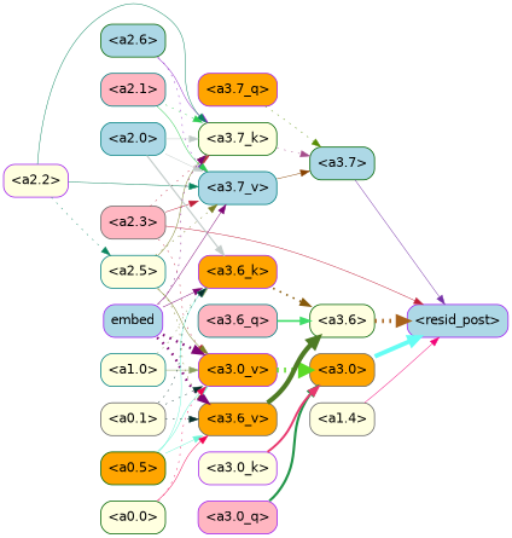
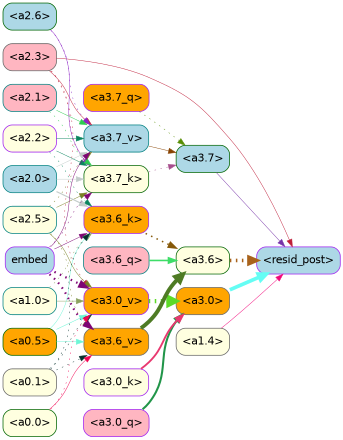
  strict digraph {
    rankdir=LR
    splines=true
    node [color=purple fillcolor=lightyellow fontname=Helvetica shape=box style="filled, rounded"]
    edge [color="#7e0574" penwidth=0.6 style=dotted]
    "<a3.7>" [color=darkgreen fillcolor=lightblue]
    "<resid_post>" [fillcolor=lightblue]
    "<a3.6>" [color=darkgreen]
    "<a3.0>" [color=gray40 fillcolor=orange]
    "<a2.3>" [color=gray40 fillcolor=lightpink]
    "<a3.7_k>" [color=darkgreen]
    "<a3.7_v>" [color=teal fillcolor=lightblue]
    "<a3.0_v>" [fillcolor=orange]
    "<a1.4>" [color=gray40]
    "<a3.7_q>" [fillcolor=orange]
    "<a3.6_q>" [color=teal fillcolor=lightpink]
    "<a3.0_q>" [fillcolor=lightpink]
    "<a3.6_k>" [fillcolor=orange]
    "<a3.0_k>"
    "<a3.6_v>" [color=gray40 fillcolor=orange]
    "<a2.6>" [color=darkgreen fillcolor=lightblue]
    "<a2.5>" [color=teal]
    "<a2.2>"
    "<a2.1>" [color=teal fillcolor=lightpink]
    "<a2.0>" [color=teal fillcolor=lightblue]
    embed [fillcolor=lightblue]
    "<a1.0>" [color=teal]
    "<a0.5>" [color=darkgreen fillcolor=orange]
    "<a0.1>" [color=gray40]
    "<a0.0>" [color=darkgreen]
    "<a3.7>" -> "<resid_post>" [color="#7733a8" style=solid]
    "<a3.6>" -> "<resid_post>" [color="#a8621b" penwidth=4.753257989883423]
    "<a3.0>" -> "<resid_post>" [color="#65fdf4" penwidth=4.90053927898407 style=""]
    "<a2.3>" -> "<resid_post>" [color="#bf1f3a" style=solid]
    "<a2.3>" -> "<a3.7_k>" [color="#bf1f3a"]
    "<a2.3>" -> "<a3.7_v>" [color="#bf1f3a" style=solid]
    "<a2.3>" -> "<a3.0_v>" [color="#bf1f3a"]
    "<a3.7_k>" -> "<a3.7>" [color="#a64e8c"]
    "<a3.7_v>" -> "<a3.7>" [color="#884302" style=solid]
    "<a3.0_v>" -> "<a3.0>" [color="#5cda27" penwidth=5.652270674705505]
    "<a1.4>" -> "<resid_post>" [color="#f20579" style=solid]
    "<a3.7_q>" -> "<a3.7>" [color="#578d03"]
    "<a3.6_q>" -> "<a3.6>" [color="#3edd68" penwidth=2.091020345687866 style=solid]
    "<a3.0_q>" -> "<a3.0>" [color="#219549" penwidth=2.7421876192092896 style=solid]
    "<a3.6_k>" -> "<a3.6>" [color="#865909" penwidth=2.048597991466522]
    "<a3.0_k>" -> "<a3.0>" [color="#e8386f" penwidth=2.476402521133423 style=solid]
    "<a3.6_v>" -> "<a3.6>" [color="#4e7b24" penwidth=5.2550448179244995 style=solid]
    "<a2.6>" -> "<a3.7_k>" [color="#8d24c6" style=solid]
    "<a2.6>" -> "<a3.7_v>" [color="#8d24c6"]
    "<a2.5>" -> "<a3.7_k>" [color="#7a8025" style=solid]
    "<a2.5>" -> "<a3.7_v>" [color="#7a8025"]
    "<a2.5>" -> "<a3.0_v>" [color="#7a8025" style=solid]
    "<a2.5>" -> "<a3.6_v>" [color="#7a8025"]
    "<a2.2>" -> "<a3.7_k>" [color="#0a855f" style=solid]
    "<a2.2>" -> "<a3.7_v>" [color="#0a855f" style=solid]
-   "<a2.2>" -> "<a2.5>" [color="#0a855f"]
+   "<a2.2>" -> "<a3.6_k>" [color="#0a855f"]
    "<a2.1>" -> "<a3.7_k>" [color="#2ccb51"]
    "<a2.1>" -> "<a3.7_v>" [color="#2ccb51" style=solid]
    "<a2.0>" -> "<a3.7_k>" [color="#c3ccca" style=""]
    "<a2.0>" -> "<a3.7_v>" [color="#c3ccca" style=""]
    "<a2.0>" -> "<a3.6_k>" [color="#c3ccca" penwidth=1.5290023684501648 style=""]
    embed -> "<a3.7_k>"
    embed -> "<a3.7_v>" [style=solid]
    embed -> "<a3.0_v>" [penwidth=2.972973108291626]
    embed -> "<a3.6_k>" [style=solid]
    embed -> "<a3.6_v>" [penwidth=2.9556376338005066]
    "<a1.0>" -> "<a3.0_v>" [color="#8ca25f" style=solid]
    "<a1.0>" -> "<a3.6_k>" [color="#8ca25f"]
    "<a0.5>" -> "<a3.0_v>" [color="#6ef6d6" penwidth=0.6790935099124908 style=""]
    "<a0.5>" -> "<a3.6_k>" [color="#6ef6d6" style=""]
    "<a0.5>" -> "<a3.6_v>" [color="#6ef6d6" style=""]
    "<a0.1>" -> "<a3.0_v>" [color="#06302c"]
    "<a0.1>" -> "<a3.6_k>" [color="#06302c"]
    "<a0.1>" -> "<a3.6_v>" [color="#06302c"]
    "<a0.0>" -> "<a3.0_v>" [color="#f10452"]
    "<a0.0>" -> "<a3.6_v>" [color="#f10452" style=solid]
  }
